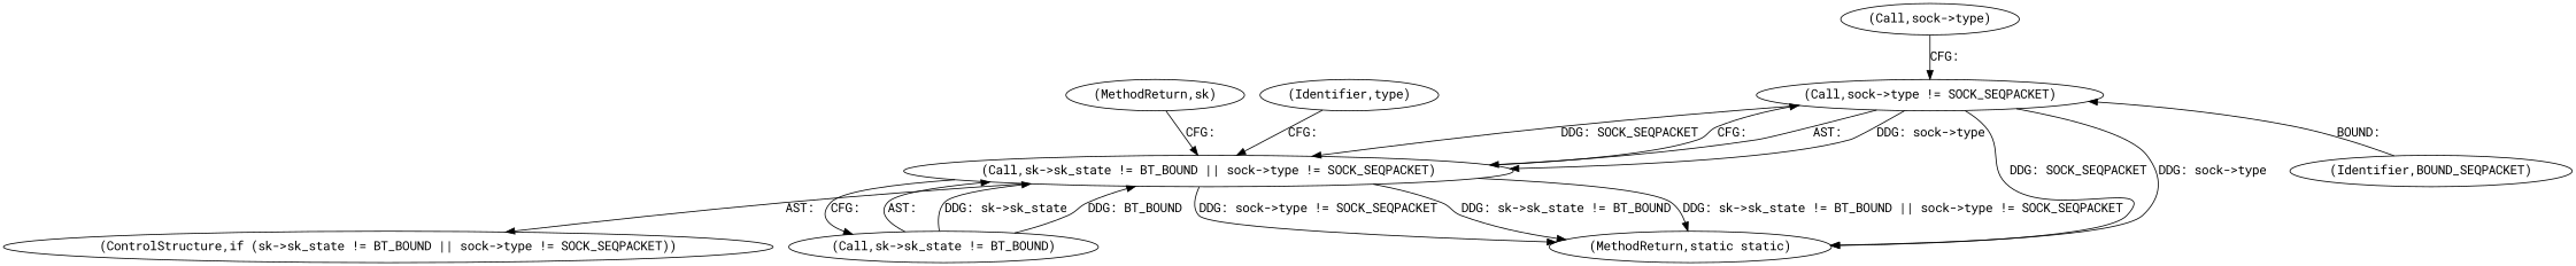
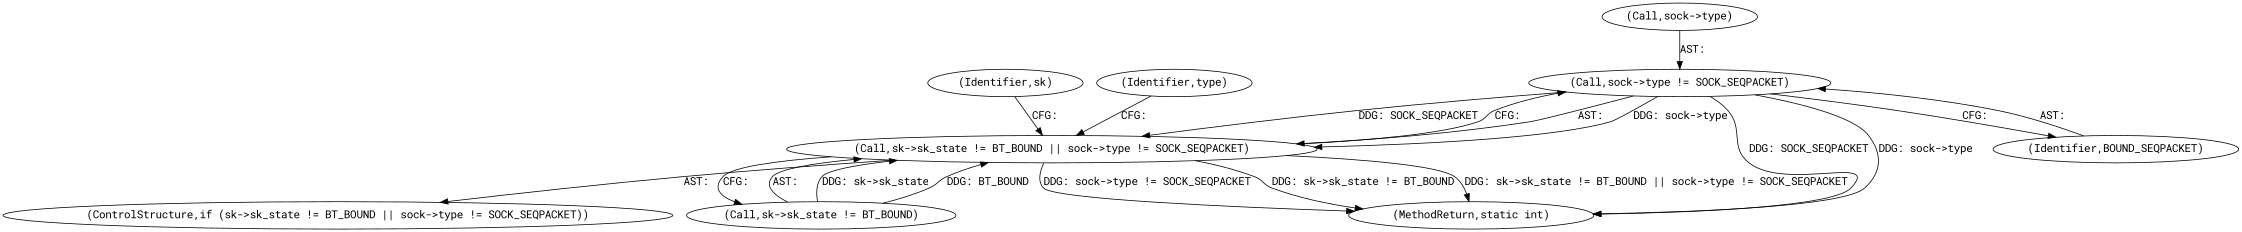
  digraph {
    fontname="Roboto Mono"
    node [fontname="Roboto Mono"]
    edge [fontname="Roboto Mono"]
    n1 [label="(Call,sock->type != SOCK_SEQPACKET)"]
    n2 [label="(Call,sk->sk_state != BT_BOUND || sock->type != SOCK_SEQPACKET)"]
-   n3 [label="(MethodReturn,static static)"]
+   n3 [label="(MethodReturn,static int)"]
    n4 [label="(Identifier,BOUND_SEQPACKET)"]
    n5 [label="(ControlStructure,if (sk->sk_state != BT_BOUND || sock->type != SOCK_SEQPACKET))"]
    n6 [label="(Call,sk->sk_state != BT_BOUND)"]
-   n7 [label="(MethodReturn,sk)"]
+   n7 [label="(Identifier,sk)"]
    n8 [label="(Identifier,type)"]
    n9 [label="(Call,sock->type)"]
    n1 -> n2 [label="AST: "]
    n1 -> n2 [label="DDG: sock->type"]
    n1 -> n2 [label="DDG: SOCK_SEQPACKET"]
    n1 -> n3 [label="DDG: SOCK_SEQPACKET"]
    n1 -> n3 [label="DDG: sock->type"]
+   n1 -> n4 [label="CFG: "]
    n2 -> n1 [label="CFG: "]
    n2 -> n3 [label="DDG: sk->sk_state != BT_BOUND"]
    n2 -> n3 [label="DDG: sk->sk_state != BT_BOUND || sock->type != SOCK_SEQPACKET"]
    n2 -> n3 [label="DDG: sock->type != SOCK_SEQPACKET"]
    n2 -> n5 [label="AST: "]
    n2 -> n6 [label="CFG: "]
-   n4 -> n1 [label="BOUND: "]
+   n4 -> n1 [label="AST: "]
    n6 -> n2 [label="AST: "]
    n6 -> n2 [label="DDG: sk->sk_state"]
    n6 -> n2 [label="DDG: BT_BOUND"]
    n7 -> n2 [label="CFG: "]
    n8 -> n2 [label="CFG: "]
-   n9 -> n1 [label="CFG: "]
+   n9 -> n1 [label="AST: "]
  }
